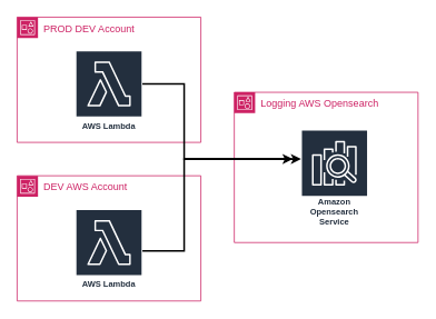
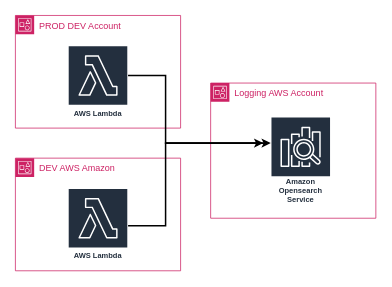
  <mxCell id="0" />
  <mxCell id="1" parent="0" />
  <mxCell id="2" value="PROD DEV Account" style="points=[[0,0],[0.25,0],[0.5,0],[0.75,0],[1,0],[1,0.25],[1,0.5],[1,0.75],[1,1],[0.75,1],[0.5,1],[0.25,1],[0,1],[0,0.75],[0,0.5],[0,0.25]];outlineConnect=0;gradientColor=none;html=1;whiteSpace=wrap;fontSize=12;fontStyle=0;container=1;pointerEvents=0;collapsible=0;recursiveResize=0;shape=mxgraph.aws4.group;grIcon=mxgraph.aws4.group_account;strokeColor=#CD2264;fillColor=none;verticalAlign=top;align=left;spacingLeft=30;fontColor=#CD2264;dashed=0;" vertex="1" parent="1"><mxGeometry x="20" y="20" width="220" height="150" as="geometry" /></mxCell>
  <mxCell id="3" value="AWS Lambda" style="sketch=0;outlineConnect=0;fontColor=#232F3E;gradientColor=none;strokeColor=#ffffff;fillColor=#232F3E;dashed=0;verticalLabelPosition=middle;verticalAlign=bottom;align=center;html=1;whiteSpace=wrap;fontSize=10;fontStyle=1;spacing=3;shape=mxgraph.aws4.productIcon;prIcon=mxgraph.aws4.lambda;" vertex="1" parent="2"><mxGeometry x="70" y="40" width="80" height="100" as="geometry" /></mxCell>
  <mxCell id="4" value="" style="shape=image;html=1;verticalAlign=top;verticalLabelPosition=bottom;labelBackgroundColor=#ffffff;imageAspect=0;aspect=fixed;image=https://cdn4.iconfinder.com/data/icons/scripting-and-programming-languages/512/660277-Python_logo-128.png;rotation=-90;" vertex="1" parent="2"><mxGeometry x="10" y="40" width="82" height="82" as="geometry" /></mxCell>
- <mxCell id="5" value="Logging AWS Opensearch" style="points=[[0,0],[0.25,0],[0.5,0],[0.75,0],[1,0],[1,0.25],[1,0.5],[1,0.75],[1,1],[0.75,1],[0.5,1],[0.25,1],[0,1],[0,0.75],[0,0.5],[0,0.25]];outlineConnect=0;gradientColor=none;html=1;whiteSpace=wrap;fontSize=12;fontStyle=0;container=1;pointerEvents=0;collapsible=0;recursiveResize=0;shape=mxgraph.aws4.group;grIcon=mxgraph.aws4.group_account;strokeColor=#CD2264;fillColor=none;verticalAlign=top;align=left;spacingLeft=30;fontColor=#CD2264;dashed=0;" vertex="1" parent="1"><mxGeometry x="280" y="110" width="220" height="180" as="geometry" /></mxCell>
+ <mxCell id="5" value="Logging AWS Account" style="points=[[0,0],[0.25,0],[0.5,0],[0.75,0],[1,0],[1,0.25],[1,0.5],[1,0.75],[1,1],[0.75,1],[0.5,1],[0.25,1],[0,1],[0,0.75],[0,0.5],[0,0.25]];outlineConnect=0;gradientColor=none;html=1;whiteSpace=wrap;fontSize=12;fontStyle=0;container=1;pointerEvents=0;collapsible=0;recursiveResize=0;shape=mxgraph.aws4.group;grIcon=mxgraph.aws4.group_account;strokeColor=#CD2264;fillColor=none;verticalAlign=top;align=left;spacingLeft=30;fontColor=#CD2264;dashed=0;" vertex="1" parent="1"><mxGeometry x="280" y="110" width="220" height="180" as="geometry" /></mxCell>
  <mxCell id="6" value="Amazon Opensearch Service" style="sketch=0;outlineConnect=0;fontColor=#232F3E;gradientColor=none;strokeColor=#ffffff;fillColor=#232F3E;dashed=0;verticalLabelPosition=middle;verticalAlign=bottom;align=center;html=1;whiteSpace=wrap;fontSize=10;fontStyle=1;spacing=3;shape=mxgraph.aws4.productIcon;prIcon=mxgraph.aws4.elasticsearch_service;" vertex="1" parent="5"><mxGeometry x="80" y="45" width="80" height="120" as="geometry" /></mxCell>
  <mxCell id="7" style="edgeStyle=orthogonalEdgeStyle;rounded=0;orthogonalLoop=1;jettySize=auto;html=1;strokeWidth=2;" edge="1" parent="1" source="3" target="6"><mxGeometry relative="1" as="geometry"><Array as="points"><mxPoint x="220" y="100" /><mxPoint x="220" y="190" /></Array></mxGeometry></mxCell>
- <mxCell id="8" value="DEV AWS Account" style="points=[[0,0],[0.25,0],[0.5,0],[0.75,0],[1,0],[1,0.25],[1,0.5],[1,0.75],[1,1],[0.75,1],[0.5,1],[0.25,1],[0,1],[0,0.75],[0,0.5],[0,0.25]];outlineConnect=0;gradientColor=none;html=1;whiteSpace=wrap;fontSize=12;fontStyle=0;container=1;pointerEvents=0;collapsible=0;recursiveResize=0;shape=mxgraph.aws4.group;grIcon=mxgraph.aws4.group_account;strokeColor=#CD2264;fillColor=none;verticalAlign=top;align=left;spacingLeft=30;fontColor=#CD2264;dashed=0;" vertex="1" parent="1"><mxGeometry x="20" y="210" width="220" height="150" as="geometry" /></mxCell>
+ <mxCell id="8" value="DEV AWS Amazon" style="points=[[0,0],[0.25,0],[0.5,0],[0.75,0],[1,0],[1,0.25],[1,0.5],[1,0.75],[1,1],[0.75,1],[0.5,1],[0.25,1],[0,1],[0,0.75],[0,0.5],[0,0.25]];outlineConnect=0;gradientColor=none;html=1;whiteSpace=wrap;fontSize=12;fontStyle=0;container=1;pointerEvents=0;collapsible=0;recursiveResize=0;shape=mxgraph.aws4.group;grIcon=mxgraph.aws4.group_account;strokeColor=#CD2264;fillColor=none;verticalAlign=top;align=left;spacingLeft=30;fontColor=#CD2264;dashed=0;" vertex="1" parent="1"><mxGeometry x="20" y="210" width="220" height="150" as="geometry" /></mxCell>
  <mxCell id="9" style="edgeStyle=orthogonalEdgeStyle;rounded=0;orthogonalLoop=1;jettySize=auto;html=1;strokeWidth=2;" edge="1" parent="8" source="10"><mxGeometry relative="1" as="geometry"><mxPoint x="330" y="-20" as="targetPoint" /><Array as="points"><mxPoint x="200" y="90" /><mxPoint x="200" y="-20" /></Array></mxGeometry></mxCell>
  <mxCell id="10" value="AWS Lambda" style="sketch=0;outlineConnect=0;fontColor=#232F3E;gradientColor=none;strokeColor=#ffffff;fillColor=#232F3E;dashed=0;verticalLabelPosition=middle;verticalAlign=bottom;align=center;html=1;whiteSpace=wrap;fontSize=10;fontStyle=1;spacing=3;shape=mxgraph.aws4.productIcon;prIcon=mxgraph.aws4.lambda;" vertex="1" parent="8"><mxGeometry x="70" y="40" width="80" height="100" as="geometry" /></mxCell>
  <mxCell id="11" value="" style="shape=image;html=1;verticalAlign=top;verticalLabelPosition=bottom;labelBackgroundColor=#ffffff;imageAspect=0;aspect=fixed;image=https://cdn4.iconfinder.com/data/icons/scripting-and-programming-languages/512/660277-Python_logo-128.png;rotation=-90;" vertex="1" parent="8"><mxGeometry x="10" y="40" width="82" height="82" as="geometry" /></mxCell>
